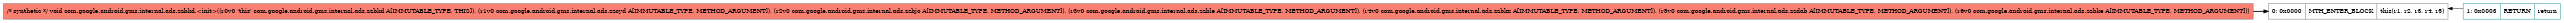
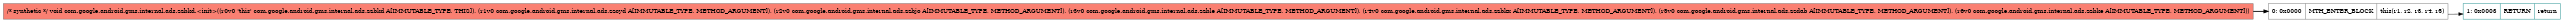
  digraph {
    rankdir=LR
    node [shape=record style=filled fillcolor=white color=gray40]
    n1 [label="{0\:\ 0x0000|MTH_ENTER_BLOCK\l|this(r1, r2, r3, r4, r5)\l}"]
    n2 [label="{1\:\ 0x0003|RETURN\l|return\l}" color=teal]
    n3 [label="{\/* synthetic *\/ void com.google.android.gms.internal.ads.zzbkd.\<init\>((r0v0 'this' com.google.android.gms.internal.ads.zzbkd A[IMMUTABLE_TYPE, THIS]), (r1v0 com.google.android.gms.internal.ads.zzcyd A[IMMUTABLE_TYPE, METHOD_ARGUMENT]), (r2v0 com.google.android.gms.internal.ads.zzbjo A[IMMUTABLE_TYPE, METHOD_ARGUMENT]), (r3v0 com.google.android.gms.internal.ads.zzble A[IMMUTABLE_TYPE, METHOD_ARGUMENT]), (r4v0 com.google.android.gms.internal.ads.zzbkx A[IMMUTABLE_TYPE, METHOD_ARGUMENT]), (r5v0 com.google.android.gms.internal.ads.zzdab A[IMMUTABLE_TYPE, METHOD_ARGUMENT]), (r6v0 com.google.android.gms.internal.ads.zzbke A[IMMUTABLE_TYPE, METHOD_ARGUMENT])) }" fillcolor=salmon]
-   n2 -> n1 [style=solid]
+   n1 -> n2 [style=solid]
    n3 -> n1 [style=bold]
  }
